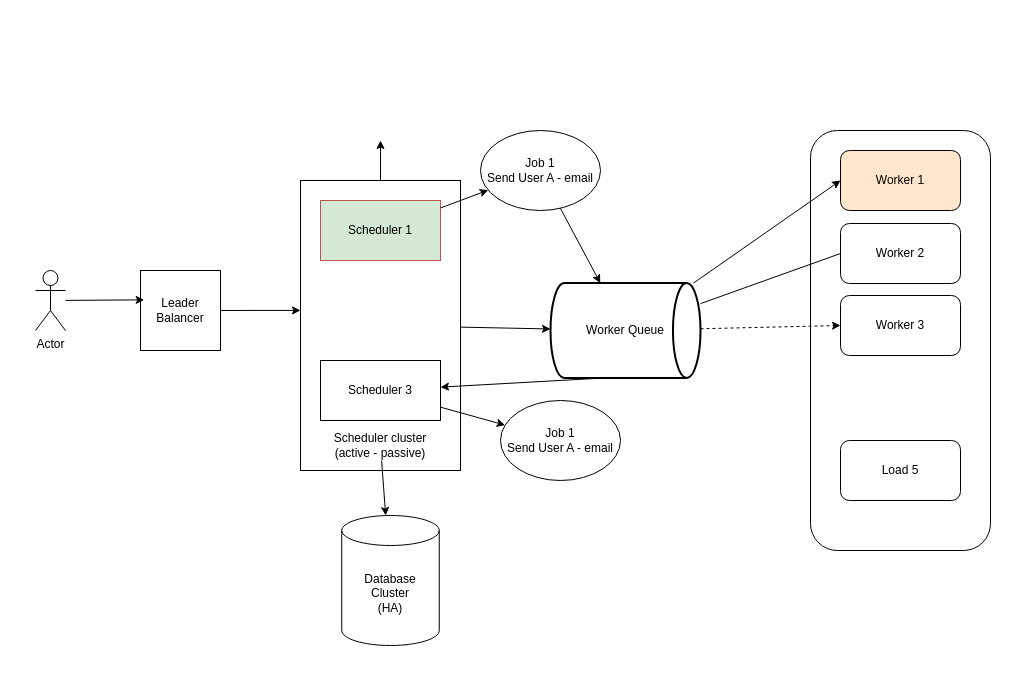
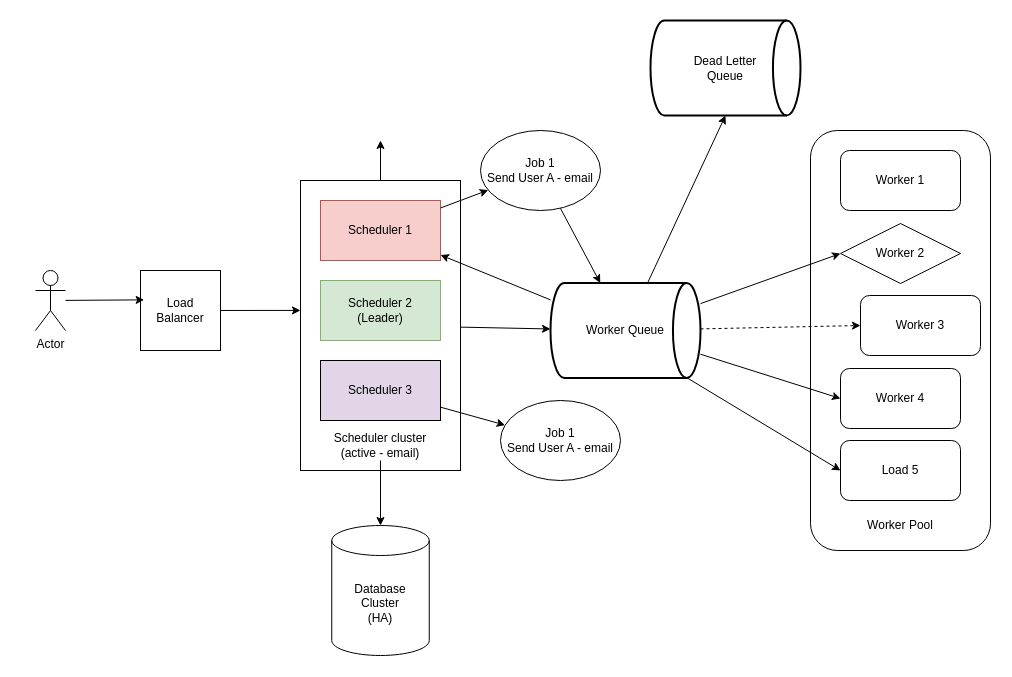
  <mxCell id="0" />
  <mxCell id="1" parent="0" />
  <mxCell id="2" value="" style="group" vertex="1" connectable="0" parent="1"><mxGeometry x="20" y="20" width="970" height="635" as="geometry" /></mxCell>
  <mxCell id="3" value="" style="rounded=1;whiteSpace=wrap;html=1;fillColor=none;" parent="2" vertex="1"><mxGeometry x="790" y="110" width="180" height="420" as="geometry" /></mxCell>
  <mxCell id="4" style="edgeStyle=none;html=1;" parent="2" source="15" edge="1"><mxGeometry relative="1" as="geometry"><mxPoint x="360" y="120" as="targetPoint" /></mxGeometry></mxCell>
  <mxCell id="5" style="edgeStyle=none;html=1;" parent="2" source="15" target="13" edge="1"><mxGeometry relative="1" as="geometry" /></mxCell>
  <mxCell id="6" value="Actor" style="shape=umlActor;verticalLabelPosition=bottom;verticalAlign=top;html=1;outlineConnect=0;" parent="2" vertex="1"><mxGeometry x="15" y="250" width="30" height="60" as="geometry" /></mxCell>
- <mxCell id="7" value="Database&lt;br&gt;&lt;div&gt;Cluster&lt;br&gt;(HA)&lt;/div&gt;" style="shape=cylinder3;whiteSpace=wrap;html=1;boundedLbl=1;backgroundOutline=1;size=15;" parent="2" vertex="1"><mxGeometry x="321.25" y="495" width="97.5" height="130" as="geometry" /></mxCell>
- <mxCell id="8" style="edgeStyle=none;html=1;entryX=0;entryY=0.5;entryDx=0;entryDy=0;" parent="2" source="13" target="21" edge="1"><mxGeometry relative="1" as="geometry" /></mxCell>
- <mxCell id="9" style="edgeStyle=none;html=1;entryX=0;entryY=0.5;entryDx=0;entryDy=0;endArrow=none;" parent="2" source="13" target="22" edge="1"><mxGeometry relative="1" as="geometry" /></mxCell>
+ <mxCell id="7" value="Database&lt;br&gt;&lt;div&gt;Cluster&lt;br&gt;(HA)&lt;/div&gt;" style="shape=cylinder3;whiteSpace=wrap;html=1;boundedLbl=1;backgroundOutline=1;size=15;" parent="2" vertex="1"><mxGeometry x="311.25" y="505" width="97.5" height="130" as="geometry" /></mxCell>
+ <mxCell id="8" style="edgeStyle=none;html=1;" parent="2" source="13" target="16" edge="1"><mxGeometry relative="1" as="geometry" /></mxCell>
+ <mxCell id="9" style="edgeStyle=none;html=1;entryX=0;entryY=0.5;entryDx=0;entryDy=0;" parent="2" source="13" target="22" edge="1"><mxGeometry relative="1" as="geometry" /></mxCell>
  <mxCell id="10" style="edgeStyle=none;html=1;entryX=0;entryY=0.5;entryDx=0;entryDy=0;dashed=1;" parent="2" source="13" target="23" edge="1"><mxGeometry relative="1" as="geometry" /></mxCell>
- <mxCell id="12" style="edgeStyle=none;html=1;exitX=0.865;exitY=0.955;exitDx=0;exitDy=0;exitPerimeter=0;" parent="2" source="13" target="18" edge="1"><mxGeometry relative="1" as="geometry" /></mxCell>
+ <mxCell id="11" style="edgeStyle=none;html=1;entryX=0;entryY=0.5;entryDx=0;entryDy=0;" parent="2" source="13" target="24" edge="1"><mxGeometry relative="1" as="geometry" /></mxCell>
+ <mxCell id="12" style="edgeStyle=none;html=1;entryX=0;entryY=0.5;entryDx=0;entryDy=0;exitX=0.865;exitY=0.955;exitDx=0;exitDy=0;exitPerimeter=0;" parent="2" source="13" target="25" edge="1"><mxGeometry relative="1" as="geometry" /></mxCell>
  <mxCell id="13" value="Worker Queue" style="strokeWidth=2;html=1;shape=mxgraph.flowchart.direct_data;whiteSpace=wrap;align=center;" parent="2" vertex="1"><mxGeometry x="530" y="262.5" width="150" height="95" as="geometry" /></mxCell>
  <mxCell id="14" value="" style="group" parent="2" vertex="1" connectable="0"><mxGeometry x="280" y="160" width="160" height="290" as="geometry" /></mxCell>
  <mxCell id="15" value="" style="rounded=0;whiteSpace=wrap;html=1;labelBackgroundColor=none;fontColor=none;noLabel=1;fillColor=none;" parent="14" vertex="1"><mxGeometry width="160" height="290" as="geometry" /></mxCell>
- <mxCell id="16" value="Scheduler 1" style="rounded=0;whiteSpace=wrap;html=1;flipV=1;fillColor=#d5e8d4;strokeColor=#b85450;" parent="14" vertex="1"><mxGeometry x="20" y="20" width="120" height="60" as="geometry" /></mxCell>
- <mxCell id="18" value="Scheduler 3" style="rounded=0;whiteSpace=wrap;html=1;" parent="14" vertex="1"><mxGeometry x="20" y="180" width="120" height="60" as="geometry" /></mxCell>
- <mxCell id="19" value="Scheduler cluster&lt;br&gt;(active - passive)" style="text;html=1;align=center;verticalAlign=middle;whiteSpace=wrap;rounded=0;" parent="14" vertex="1"><mxGeometry x="10" y="250" width="140" height="30" as="geometry" /></mxCell>
+ <mxCell id="16" value="Scheduler 1" style="rounded=0;whiteSpace=wrap;html=1;flipV=1;fillColor=#f8cecc;strokeColor=#b85450;" parent="14" vertex="1"><mxGeometry x="20" y="20" width="120" height="60" as="geometry" /></mxCell>
+ <mxCell id="17" value="Scheduler 2&lt;div&gt;(Leader)&lt;/div&gt;" style="rounded=0;whiteSpace=wrap;html=1;fillColor=#d5e8d4;strokeColor=#82b366;" parent="14" vertex="1"><mxGeometry x="20" y="100" width="120" height="60" as="geometry" /></mxCell>
+ <mxCell id="18" value="Scheduler 3" style="rounded=0;whiteSpace=wrap;html=1;fillColor=#e1d5e7;" parent="14" vertex="1"><mxGeometry x="20" y="180" width="120" height="60" as="geometry" /></mxCell>
+ <mxCell id="19" value="Scheduler cluster&lt;br&gt;(active - email)" style="text;html=1;align=center;verticalAlign=middle;whiteSpace=wrap;rounded=0;" parent="14" vertex="1"><mxGeometry x="10" y="250" width="140" height="30" as="geometry" /></mxCell>
  <mxCell id="20" style="edgeStyle=none;html=1;" parent="2" source="19" target="7" edge="1"><mxGeometry relative="1" as="geometry" /></mxCell>
- <mxCell id="21" value="Worker 1" style="rounded=1;whiteSpace=wrap;html=1;fillColor=#ffe6cc;" parent="2" vertex="1"><mxGeometry x="820" y="130" width="120" height="60" as="geometry" /></mxCell>
- <mxCell id="22" value="Worker 2" style="rounded=1;whiteSpace=wrap;html=1;" parent="2" vertex="1"><mxGeometry x="820" y="203" width="120" height="60" as="geometry" /></mxCell>
- <mxCell id="23" value="Worker 3" style="rounded=1;whiteSpace=wrap;html=1;" parent="2" vertex="1"><mxGeometry x="820" y="275" width="120" height="60" as="geometry" /></mxCell>
+ <mxCell id="21" value="Worker 1" style="rounded=1;whiteSpace=wrap;html=1;" parent="2" vertex="1"><mxGeometry x="820" y="130" width="120" height="60" as="geometry" /></mxCell>
+ <mxCell id="22" value="Worker 2" style="rhombus;whiteSpace=wrap;html=1;" parent="2" vertex="1"><mxGeometry x="820" y="203" width="120" height="60" as="geometry" /></mxCell>
+ <mxCell id="23" value="Worker 3" style="rounded=1;whiteSpace=wrap;html=1;" parent="2" vertex="1"><mxGeometry x="840" y="275" width="120" height="60" as="geometry" /></mxCell>
+ <mxCell id="24" value="Worker 4" style="rounded=1;whiteSpace=wrap;html=1;" parent="2" vertex="1"><mxGeometry x="820" y="348" width="120" height="60" as="geometry" /></mxCell>
  <mxCell id="25" value="Load 5" style="rounded=1;whiteSpace=wrap;html=1;" parent="2" vertex="1"><mxGeometry x="820" y="420" width="120" height="60" as="geometry" /></mxCell>
+ <mxCell id="26" value="Worker Pool" style="text;html=1;align=center;verticalAlign=middle;whiteSpace=wrap;rounded=0;" parent="2" vertex="1"><mxGeometry x="835" y="490" width="90" height="30" as="geometry" /></mxCell>
  <mxCell id="27" value="" style="edgeStyle=none;html=1;" edge="1" parent="2" source="28" target="13"><mxGeometry relative="1" as="geometry" /></mxCell>
  <mxCell id="28" value="Job 1&lt;br&gt;Send User A - email" style="ellipse;whiteSpace=wrap;html=1;" vertex="1" parent="2"><mxGeometry x="460" y="110" width="120" height="80" as="geometry" /></mxCell>
  <mxCell id="29" value="Job 1&lt;br&gt;Send User A - email" style="ellipse;whiteSpace=wrap;html=1;" vertex="1" parent="2"><mxGeometry x="480" y="380" width="120" height="80" as="geometry" /></mxCell>
  <mxCell id="30" style="edgeStyle=none;html=1;" edge="1" parent="2" source="18" target="29"><mxGeometry relative="1" as="geometry" /></mxCell>
  <mxCell id="31" style="edgeStyle=none;html=1;" edge="1" parent="2" source="16" target="28"><mxGeometry relative="1" as="geometry" /></mxCell>
- <mxCell id="32" value="Leader&lt;br&gt;Balancer" style="whiteSpace=wrap;html=1;aspect=fixed;" vertex="1" parent="2"><mxGeometry x="120" y="250" width="80" height="80" as="geometry" /></mxCell>
+ <mxCell id="32" value="Load&lt;br&gt;Balancer" style="whiteSpace=wrap;html=1;aspect=fixed;" vertex="1" parent="2"><mxGeometry x="120" y="250" width="80" height="80" as="geometry" /></mxCell>
  <mxCell id="33" style="edgeStyle=none;html=1;entryX=0;entryY=0.448;entryDx=0;entryDy=0;entryPerimeter=0;" edge="1" parent="2" source="32" target="15"><mxGeometry relative="1" as="geometry" /></mxCell>
  <mxCell id="34" style="edgeStyle=none;html=1;entryX=0.046;entryY=0.367;entryDx=0;entryDy=0;entryPerimeter=0;" edge="1" parent="2" source="6" target="32"><mxGeometry relative="1" as="geometry" /></mxCell>
+ <mxCell id="35" value="Dead Letter&lt;br&gt;Queue" style="strokeWidth=2;html=1;shape=mxgraph.flowchart.direct_data;whiteSpace=wrap;align=center;" vertex="1" parent="2"><mxGeometry x="630" width="150" height="95" as="geometry" /></mxCell>
+ <mxCell id="36" style="edgeStyle=none;html=1;entryX=0.5;entryY=1;entryDx=0;entryDy=0;entryPerimeter=0;" edge="1" parent="2" source="13" target="35"><mxGeometry relative="1" as="geometry" /></mxCell>
